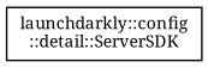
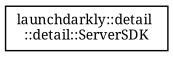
  digraph {
    rankdir=TB
    fontname="Noto Serif"
-   n1 [color=black fillcolor=white fontname="Noto Serif" fontsize=10 height=0.2 label="launchdarkly::config\l::detail::ServerSDK" shape=record style=filled width=0.4]
+   n1 [color=black fillcolor=white fontname="Noto Serif" fontsize=10 height=0.2 label="launchdarkly::detail\l::detail::ServerSDK" shape=record style=filled width=0.4]
  }
